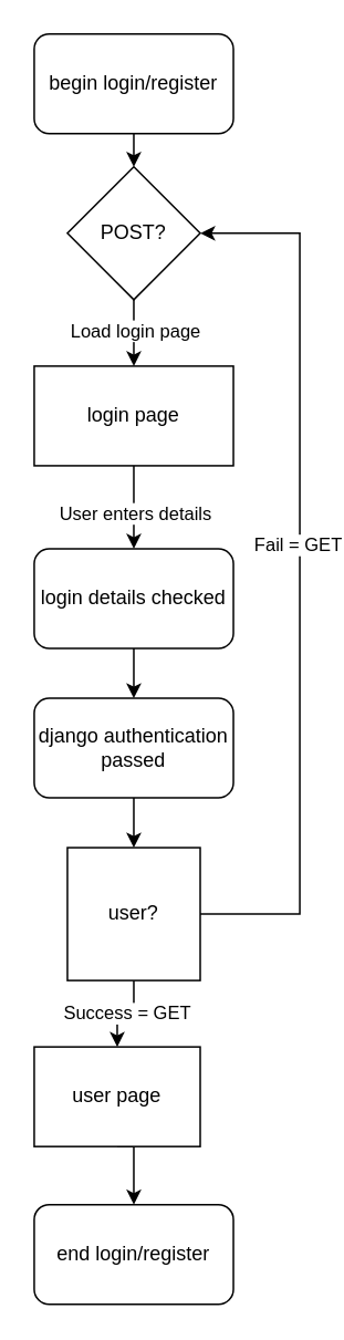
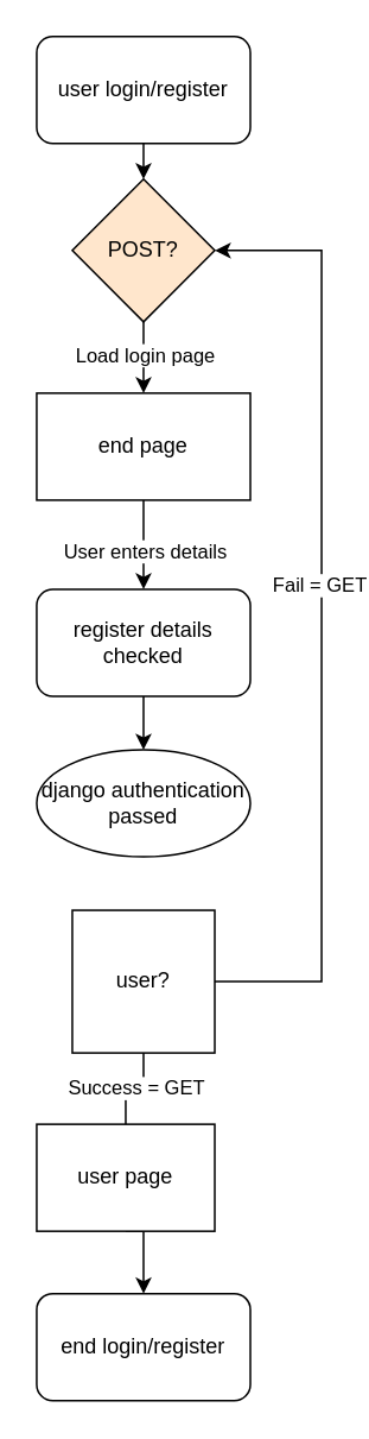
  <mxCell id="0" />
  <mxCell id="1" parent="0" />
  <mxCell id="2" style="edgeStyle=orthogonalEdgeStyle;rounded=0;orthogonalLoop=1;jettySize=auto;html=1;exitX=0.5;exitY=1;exitDx=0;exitDy=0;entryX=0.5;entryY=0;entryDx=0;entryDy=0;" edge="1" parent="1" source="3" target="6"><mxGeometry relative="1" as="geometry" /></mxCell>
- <mxCell id="3" value="begin login/register" style="rounded=1;whiteSpace=wrap;html=1;" vertex="1" parent="1"><mxGeometry x="20" y="20" width="120" height="60" as="geometry" /></mxCell>
+ <mxCell id="3" value="user login/register" style="rounded=1;whiteSpace=wrap;html=1;" vertex="1" parent="1"><mxGeometry x="20" y="20" width="120" height="60" as="geometry" /></mxCell>
  <mxCell id="4" style="edgeStyle=orthogonalEdgeStyle;rounded=0;orthogonalLoop=1;jettySize=auto;html=1;exitX=0.5;exitY=1;exitDx=0;exitDy=0;entryX=0.5;entryY=0;entryDx=0;entryDy=0;" edge="1" parent="1" source="6" target="20"><mxGeometry relative="1" as="geometry" /></mxCell>
  <mxCell id="5" value="Load login page" style="edgeLabel;html=1;align=center;verticalAlign=middle;resizable=0;points=[];" vertex="1" connectable="0" parent="4"><mxGeometry x="-0.108" relative="1" as="geometry"><mxPoint as="offset" /></mxGeometry></mxCell>
- <mxCell id="6" value="POST?" style="rhombus;whiteSpace=wrap;html=1;" vertex="1" parent="1"><mxGeometry x="40" y="100" width="80" height="80" as="geometry" /></mxCell>
+ <mxCell id="6" value="POST?" style="rhombus;whiteSpace=wrap;html=1;fillColor=#ffe6cc;" vertex="1" parent="1"><mxGeometry x="40" y="100" width="80" height="80" as="geometry" /></mxCell>
  <mxCell id="7" style="edgeStyle=orthogonalEdgeStyle;rounded=0;orthogonalLoop=1;jettySize=auto;html=1;entryX=0.5;entryY=0;entryDx=0;entryDy=0;" edge="1" parent="1" source="8" target="10"><mxGeometry relative="1" as="geometry" /></mxCell>
- <mxCell id="8" value="login details checked" style="rounded=1;whiteSpace=wrap;html=1;" vertex="1" parent="1"><mxGeometry x="20" y="330" width="120" height="60" as="geometry" /></mxCell>
- <mxCell id="9" style="edgeStyle=orthogonalEdgeStyle;rounded=0;orthogonalLoop=1;jettySize=auto;html=1;entryX=0.5;entryY=0;entryDx=0;entryDy=0;" edge="1" parent="1" source="10" target="15"><mxGeometry relative="1" as="geometry" /></mxCell>
- <mxCell id="10" value="django authentication passed" style="rounded=1;whiteSpace=wrap;html=1;" vertex="1" parent="1"><mxGeometry x="20" y="420" width="120" height="60" as="geometry" /></mxCell>
- <mxCell id="11" style="edgeStyle=orthogonalEdgeStyle;rounded=0;orthogonalLoop=1;jettySize=auto;html=1;entryX=0.5;entryY=0;entryDx=0;entryDy=0;" edge="1" parent="1" source="15" target="17"><mxGeometry relative="1" as="geometry" /></mxCell>
+ <mxCell id="8" value="register details checked" style="rounded=1;whiteSpace=wrap;html=1;" vertex="1" parent="1"><mxGeometry x="20" y="330" width="120" height="60" as="geometry" /></mxCell>
+ <mxCell id="10" value="django authentication passed" style="ellipse;whiteSpace=wrap;html=1;" vertex="1" parent="1"><mxGeometry x="20" y="420" width="120" height="60" as="geometry" /></mxCell>
+ <mxCell id="11" style="edgeStyle=orthogonalEdgeStyle;rounded=0;orthogonalLoop=1;jettySize=auto;html=1;entryX=0.5;entryY=0;entryDx=0;entryDy=0;endArrow=none;" edge="1" parent="1" source="15" target="17"><mxGeometry relative="1" as="geometry" /></mxCell>
  <mxCell id="12" value="Success = GET" style="edgeLabel;html=1;align=center;verticalAlign=middle;resizable=0;points=[];" vertex="1" connectable="0" parent="11"><mxGeometry y="-1" relative="1" as="geometry"><mxPoint as="offset" /></mxGeometry></mxCell>
  <mxCell id="13" style="edgeStyle=orthogonalEdgeStyle;rounded=0;orthogonalLoop=1;jettySize=auto;html=1;entryX=1;entryY=0.5;entryDx=0;entryDy=0;" edge="1" parent="1" source="15" target="6"><mxGeometry relative="1" as="geometry"><Array as="points"><mxPoint x="180" y="550" /><mxPoint x="180" y="140" /></Array></mxGeometry></mxCell>
  <mxCell id="14" value="Fail = GET" style="edgeLabel;html=1;align=center;verticalAlign=middle;resizable=0;points=[];" vertex="1" connectable="0" parent="13"><mxGeometry x="0.069" y="2" relative="1" as="geometry"><mxPoint as="offset" /></mxGeometry></mxCell>
  <mxCell id="15" value="user?" style="whiteSpace=wrap;html=1;rounded=0;" vertex="1" parent="1"><mxGeometry x="40" y="510" width="80" height="80" as="geometry" /></mxCell>
  <mxCell id="16" style="edgeStyle=orthogonalEdgeStyle;rounded=0;orthogonalLoop=1;jettySize=auto;html=1;exitX=0.5;exitY=1;exitDx=0;exitDy=0;entryX=0.5;entryY=0;entryDx=0;entryDy=0;" edge="1" parent="1" source="17" target="21"><mxGeometry relative="1" as="geometry" /></mxCell>
  <mxCell id="17" value="user page" style="rounded=0;whiteSpace=wrap;html=1;" vertex="1" parent="1"><mxGeometry x="20" y="630" width="100" height="60" as="geometry" /></mxCell>
  <mxCell id="18" style="edgeStyle=orthogonalEdgeStyle;rounded=0;orthogonalLoop=1;jettySize=auto;html=1;entryX=0.5;entryY=0;entryDx=0;entryDy=0;" edge="1" parent="1" source="20" target="8"><mxGeometry relative="1" as="geometry" /></mxCell>
  <mxCell id="19" value="User enters details" style="edgeLabel;html=1;align=center;verticalAlign=middle;resizable=0;points=[];" vertex="1" connectable="0" parent="18"><mxGeometry x="0.135" relative="1" as="geometry"><mxPoint as="offset" /></mxGeometry></mxCell>
- <mxCell id="20" value="login page" style="rounded=0;whiteSpace=wrap;html=1;" vertex="1" parent="1"><mxGeometry x="20" y="220" width="120" height="60" as="geometry" /></mxCell>
+ <mxCell id="20" value="end page" style="rounded=0;whiteSpace=wrap;html=1;" vertex="1" parent="1"><mxGeometry x="20" y="220" width="120" height="60" as="geometry" /></mxCell>
  <mxCell id="21" value="end login/register" style="rounded=1;whiteSpace=wrap;html=1;" vertex="1" parent="1"><mxGeometry x="20" y="725" width="120" height="60" as="geometry" /></mxCell>
